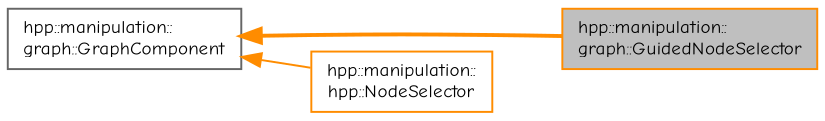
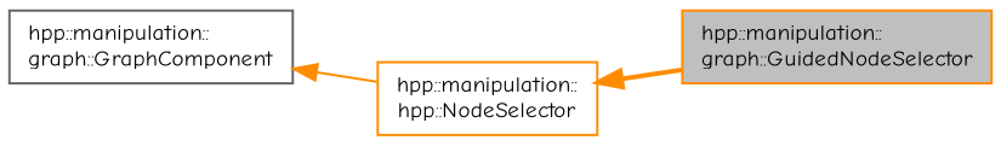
  digraph {
    fontname="Comic Neue"
    rankdir=LR
    node [color=darkorange fillcolor=white fontname="Comic Neue" fontsize=10 shape=record style=filled]
    edge [color=darkorange dir=back fontname="Comic Neue" fontsize=10 labelfontname=Helvetica labelfontsize=10]
    n1 [fillcolor=grey75 fontcolor=black height=0.2 label="hpp::manipulation::\lgraph::GuidedNodeSelector" width=0.4]
    n2 [height=0.2 label="hpp::manipulation::\lhpp::NodeSelector" width=0.4]
    n3 [color=gray40 height=0.2 label="hpp::manipulation::\lgraph::GraphComponent" width=0.4]
-   n3 -> n1 [style=bold]
+   n2 -> n1 [style=bold]
    n3 -> n2 [style=solid]
  }
